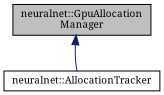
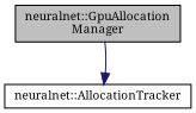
  digraph {
    fontname="Noto Serif"
    node [color=black fontname="Noto Serif" fontsize=10 shape=record style=filled]
    n1 [fillcolor=grey75 fontcolor=black height=0.2 label="neuralnet::GpuAllocation\lManager" width=0.4]
    n2 [fillcolor=white height=0.2 label="neuralnet::AllocationTracker" width=0.4]
-   n1 -> n2 [color=midnightblue dir=back fontname="Noto Serif" fontsize=10 labelfontname=Helvetica labelfontsize=10 style=solid]
+   n2 -> n1 [color=midnightblue dir=back fontname="Noto Serif" fontsize=10 labelfontname=Helvetica labelfontsize=10 style=solid]
  }
